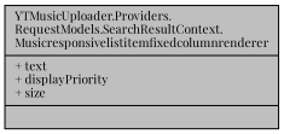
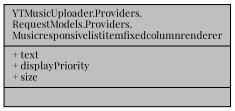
  digraph {
    fontname="Playfair Display"
-   n1 [color=black fillcolor=grey75 fontcolor=black fontname="Playfair Display" fontsize=10 height=0.2 label="{YTMusicUploader.Providers.\lRequestModels.SearchResultContext.\lMusicresponsivelistitemfixedcolumnrenderer\n|+ text\l+ displayPriority\l+ size\l|}" shape=record style=filled width=0.4]
+   n1 [color=black fillcolor=grey75 fontcolor=black fontname="Playfair Display" fontsize=10 height=0.2 label="{YTMusicUploader.Providers.\lRequestModels.Providers.\lMusicresponsivelistitemfixedcolumnrenderer\n|+ text\l+ displayPriority\l+ size\l|}" shape=record style=filled width=0.4]
  }
